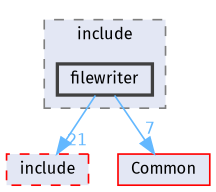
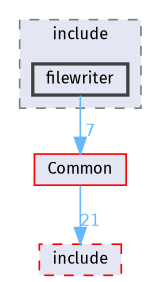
  digraph {
    compound=true
    fontname="Fira Sans"
    node [color=red fillcolor="#e3e7f4" fontname="Fira Sans" fontsize=10 shape=box]
    edge [color=steelblue1 fontcolor=steelblue1 fontname="Fira Sans" fontsize=10 labeldistance=1.5 labelfontname=Helvetica labelfontsize=10]
    n1 [color=grey25 height=0.2 label=filewriter style="filled,bold" width=0.4]
    n2 [height=0.2 label=include style="filled,dashed" width=0.4]
    n3 [height=0.2 label=Common style=filled width=0.4]
    subgraph cluster_1 {
      bgcolor="#e3e7f4"
      fontsize=10
      label=include
      pencolor=grey50
      style="filled,dashed"
      n1
    }
-   n1 -> n2 [headlabel=21]
+   n3 -> n2 [headlabel=21]
    n1 -> n3 [headlabel=7]
  }
